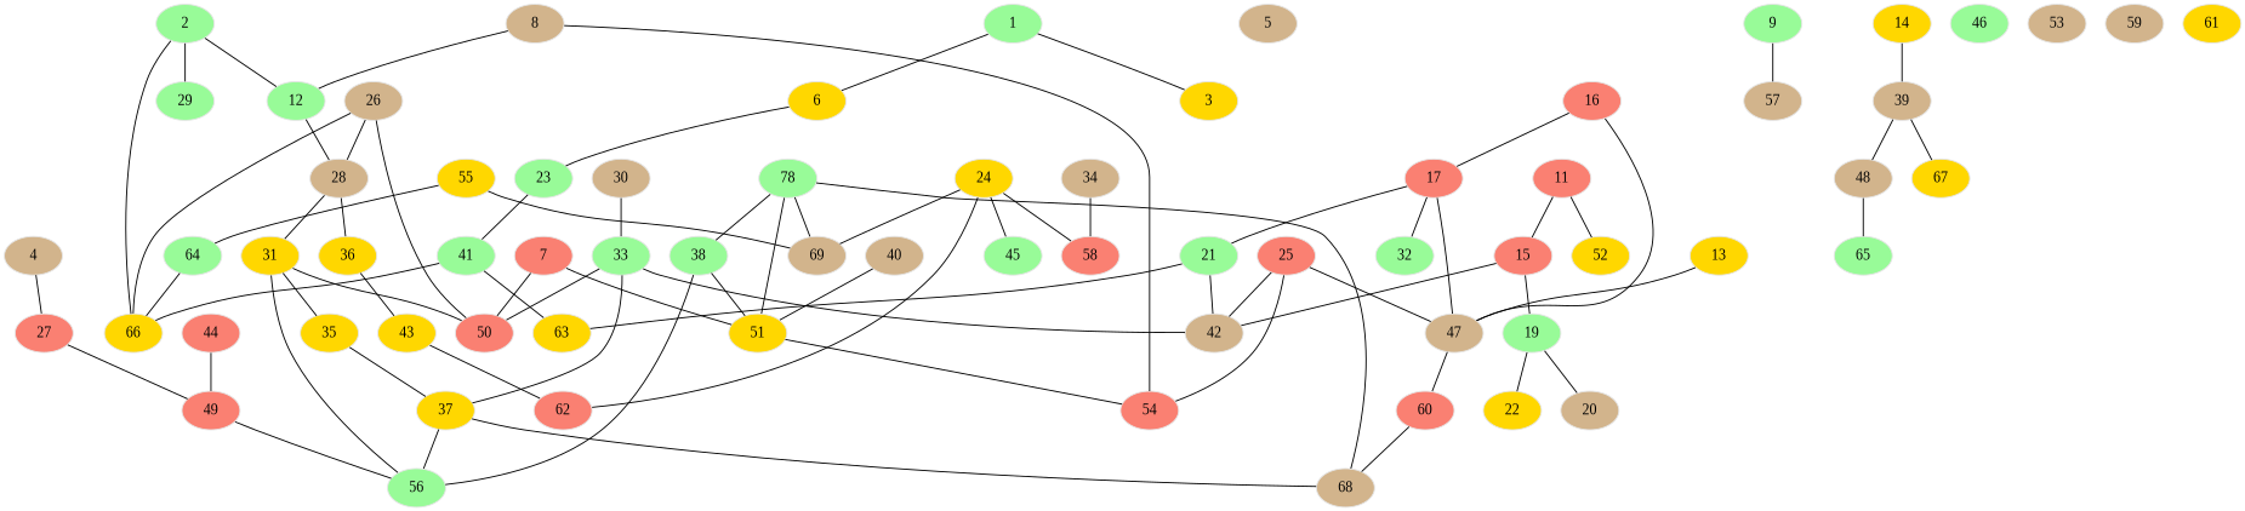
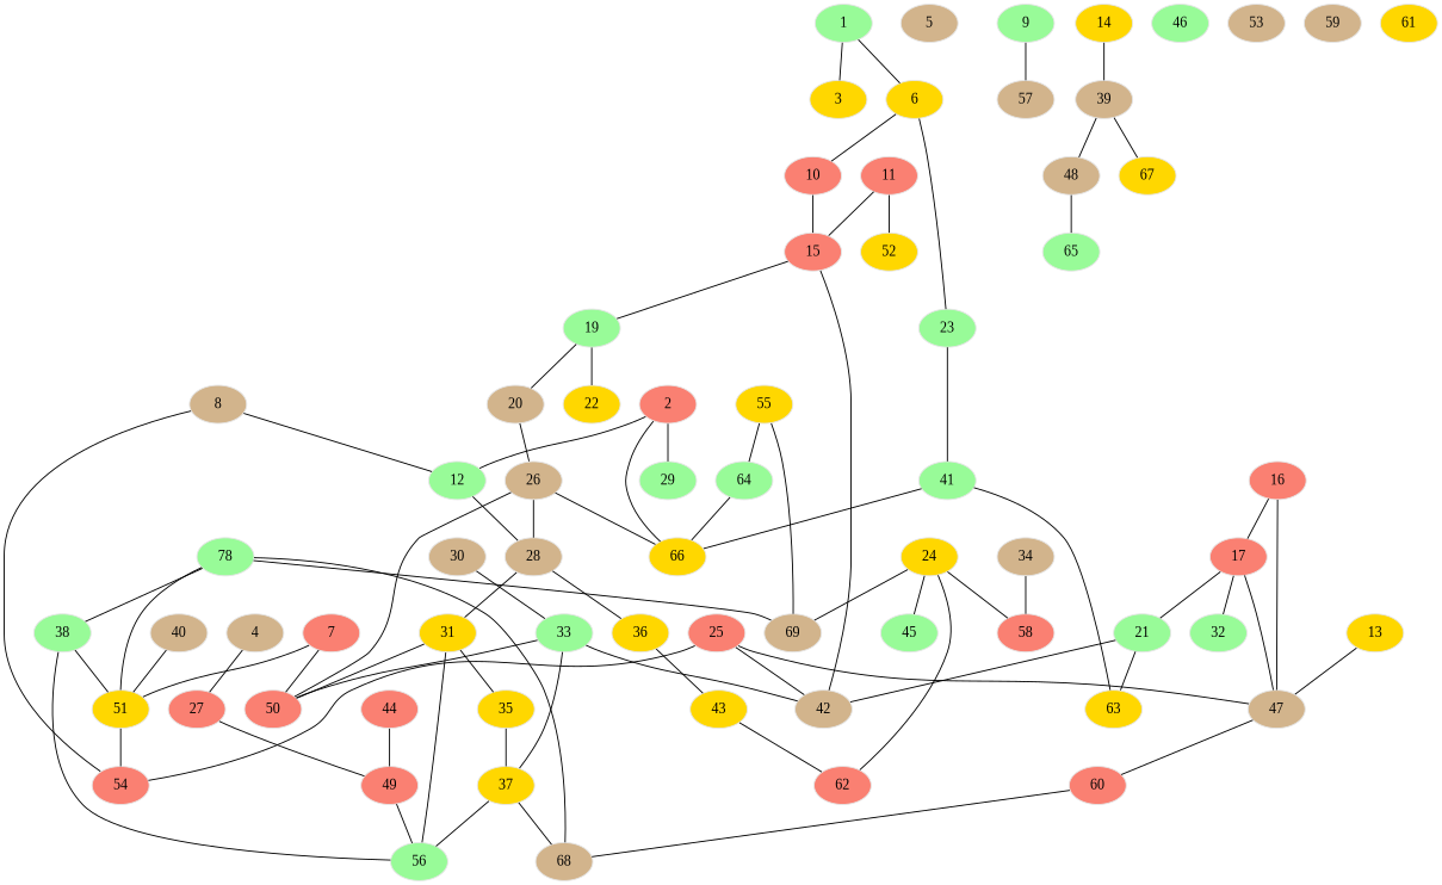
  graph {
    fontname="Liberation Serif"
    node [color=gray90 fillcolor=palegreen fontname="Liberation Serif" style=filled]
    edge [fontname="Liberation Serif"]
    1
    3 [fillcolor=gold]
    6 [fillcolor=gold]
+   10 [fillcolor=salmon]
    23
-   2
+   2 [fillcolor=salmon]
    12
    29
    66 [fillcolor=gold]
    28 [fillcolor=tan]
    4 [fillcolor=tan]
    27 [fillcolor=salmon]
    49 [fillcolor=salmon]
    5 [fillcolor=tan]
    15 [fillcolor=salmon]
    41
    7 [fillcolor=salmon]
    50 [fillcolor=salmon]
    51 [fillcolor=gold]
    54 [fillcolor=salmon]
    8 [fillcolor=tan]
    9
    57 [fillcolor=tan]
    19
    42 [fillcolor=tan]
    11 [fillcolor=salmon]
    52 [fillcolor=gold]
    31 [fillcolor=gold]
    36 [fillcolor=gold]
    47 [fillcolor=tan]
    13 [fillcolor=gold]
    60 [fillcolor=salmon]
    39 [fillcolor=tan]
    14 [fillcolor=gold]
    48 [fillcolor=tan]
    67 [fillcolor=gold]
    20 [fillcolor=tan]
    22 [fillcolor=gold]
    16 [fillcolor=salmon]
    17 [fillcolor=salmon]
    21
    32
    63 [fillcolor=gold]
    n44 [label=78]
    38
    68 [fillcolor=tan]
    69 [fillcolor=tan]
    56
    26 [fillcolor=tan]
    24 [fillcolor=gold]
    45
    58 [fillcolor=salmon]
    62 [fillcolor=salmon]
    25 [fillcolor=salmon]
    35 [fillcolor=gold]
    43 [fillcolor=gold]
    30 [fillcolor=tan]
    33
    37 [fillcolor=gold]
    34 [fillcolor=tan]
    65
    40 [fillcolor=tan]
    44 [fillcolor=salmon]
    46
    53 [fillcolor=tan]
    55 [fillcolor=gold]
    64
    59 [fillcolor=tan]
    61 [fillcolor=gold]
    1 -- 3
    1 -- 6
+   6 -- 10
    6 -- 23
+   10 -- 15
    23 -- 41
    2 -- 12
    2 -- 29
    2 -- 66
    12 -- 28
    28 -- 31
    28 -- 36
    4 -- 27
    27 -- 49
    49 -- 56
    15 -- 19
    15 -- 42
    41 -- 66
    41 -- 63
    7 -- 50
    7 -- 51
    51 -- 54
    8 -- 12
    8 -- 54
    9 -- 57
    19 -- 20
    19 -- 22
    11 -- 15
    11 -- 52
    31 -- 50
    31 -- 56
    31 -- 35
    36 -- 43
    47 -- 60
    13 -- 47
    60 -- 68
    39 -- 48
    39 -- 67
    14 -- 39
    48 -- 65
+   20 -- 26
    16 -- 47
    16 -- 17
    17 -- 47
    17 -- 21
    17 -- 32
    21 -- 42
    21 -- 63
    n44 -- 51
    n44 -- 38
    n44 -- 68
    n44 -- 69
    38 -- 51
    38 -- 56
    26 -- 66
    26 -- 28
    26 -- 50
    24 -- 69
    24 -- 45
    24 -- 58
    24 -- 62
    25 -- 54
    25 -- 42
    25 -- 47
    35 -- 37
    43 -- 62
    30 -- 33
    33 -- 50
    33 -- 42
    33 -- 37
    37 -- 68
    37 -- 56
    34 -- 58
    40 -- 51
    44 -- 49
    55 -- 69
    55 -- 64
    64 -- 66
  }
